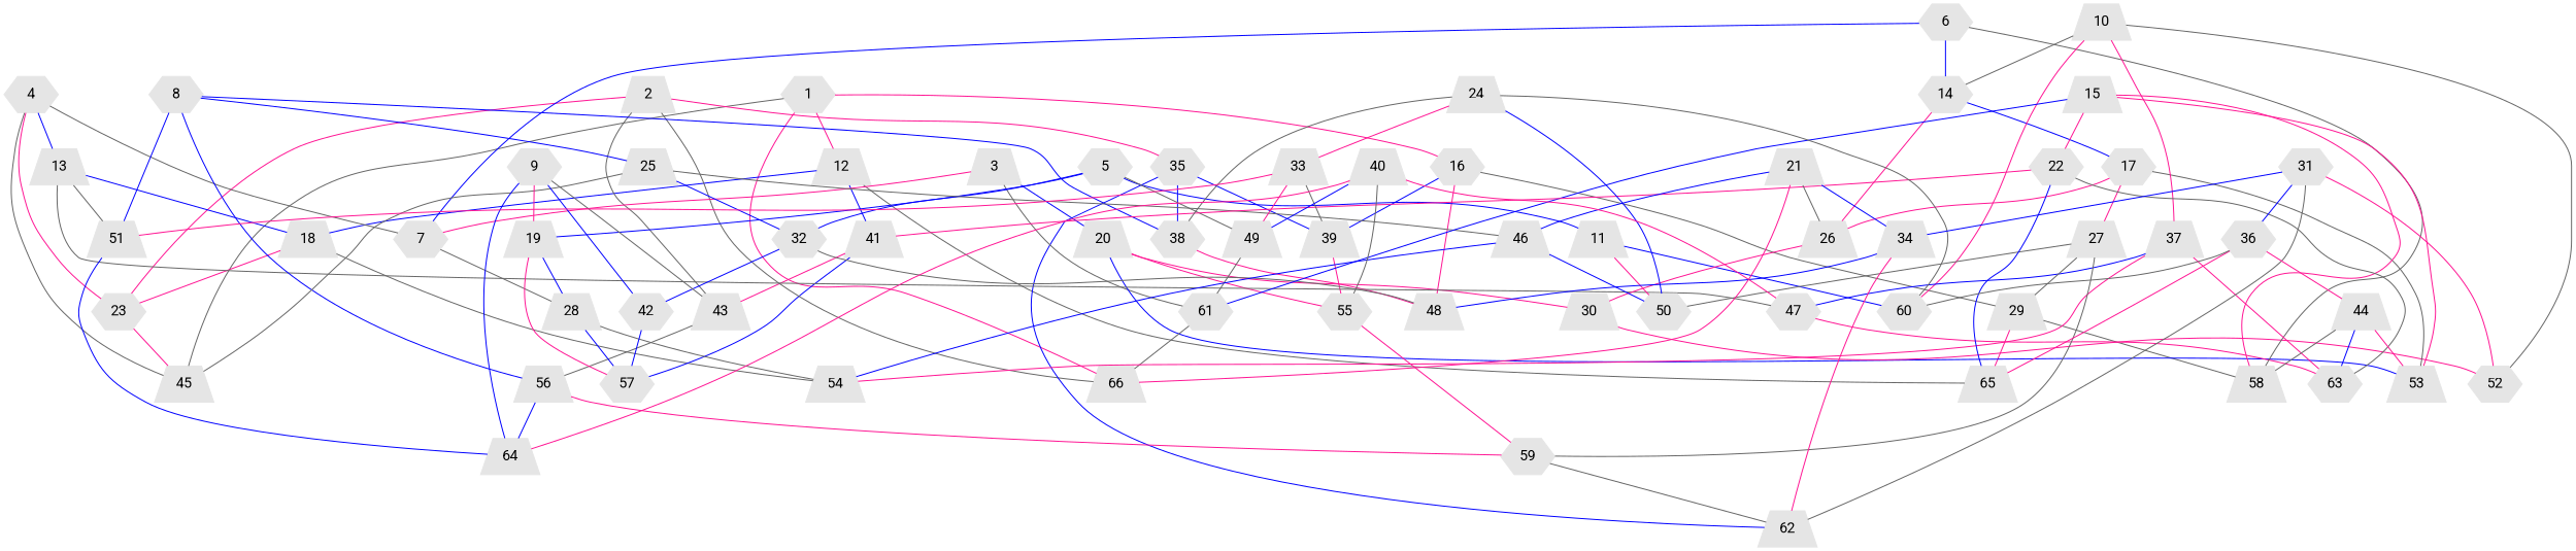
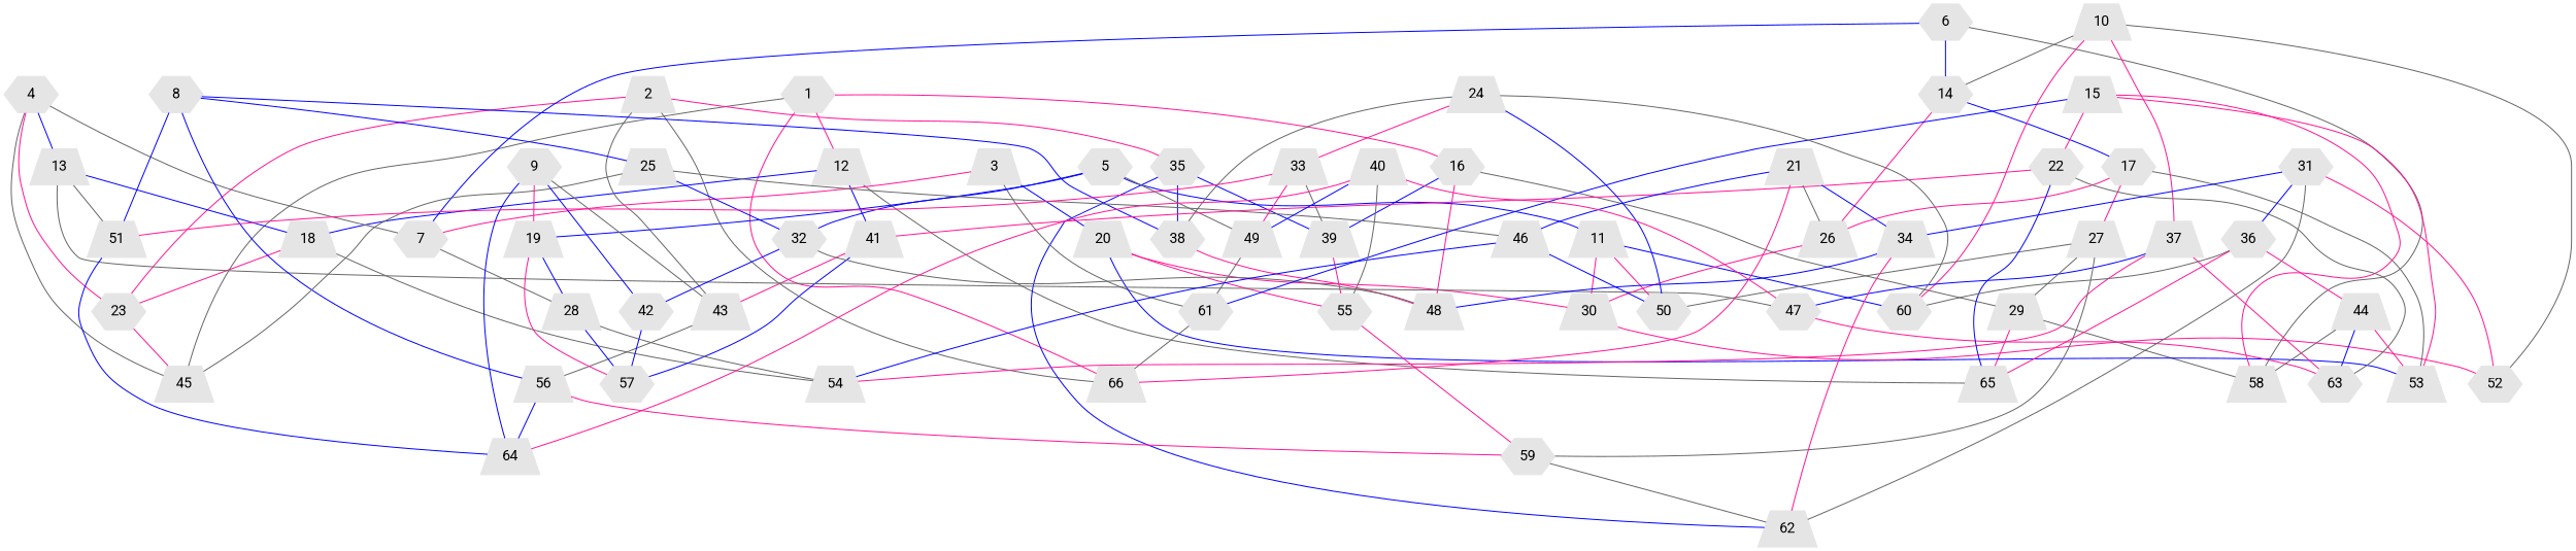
  graph {
    fontname=Roboto
    node [color=gray90 fontname=Roboto shape=trapezium style=filled]
    edge [color=deeppink fontname=Roboto]
    1 [shape=hexagon]
    12
    16 [shape=hexagon]
    45
    66
    18
    41
    65
    29
    39
    48
    2
    23 [shape=hexagon]
    35 [shape=hexagon]
    43
    38 [shape=hexagon]
    62
    56
    7 [shape=hexagon]
    3
    20
    61 [shape=hexagon]
    28
    30
    53
    55 [shape=hexagon]
    52 [shape=hexagon]
    4 [shape=hexagon]
    13
    51
    47 [shape=hexagon]
    5 [shape=hexagon]
    11
    19
    32 [shape=hexagon]
    49
    60 [shape=hexagon]
    50 [shape=hexagon]
    57 [shape=hexagon]
    42 [shape=hexagon]
    6 [shape=hexagon]
    14 [shape=hexagon]
    58
    17 [shape=hexagon]
    26
    54
    8 [shape=hexagon]
    25
    46
    64
    59 [shape=hexagon]
    9 [shape=hexagon]
    10
    37
    63 [shape=hexagon]
    27
    15
    22 [shape=hexagon]
    21
    34
    24
    33
    31 [shape=hexagon]
    36 [shape=hexagon]
    44
    40
    1 -- 12
    1 -- 16
    1 -- 45 [color=gray40]
    1 -- 66
    12 -- 18 [color=blue]
    12 -- 41 [color=blue]
    12 -- 65 [color=gray40]
    16 -- 29 [color=gray40]
    16 -- 39 [color=blue]
    16 -- 48
    18 -- 23
    18 -- 54 [color=gray40]
    41 -- 43
    41 -- 57 [color=blue]
    29 -- 65
    29 -- 58 [color=gray40]
    39 -- 55
    2 -- 66 [color=gray40]
    2 -- 23
    2 -- 35
    2 -- 43 [color=gray40]
    23 -- 45
    35 -- 39 [color=blue]
    35 -- 38 [color=blue]
    35 -- 62 [color=blue]
    43 -- 56 [color=gray40]
    38 -- 48
    56 -- 64 [color=blue]
    56 -- 59
    7 -- 28 [color=gray40]
    3 -- 7
    3 -- 20 [color=blue]
    3 -- 61 [color=gray40]
    20 -- 30
    20 -- 53 [color=blue]
    20 -- 55
    61 -- 66 [color=gray40]
    28 -- 57 [color=blue]
    28 -- 54 [color=gray40]
    30 -- 52
    55 -- 59
    4 -- 45 [color=gray40]
    4 -- 23
    4 -- 7 [color=gray40]
    4 -- 13 [color=blue]
    13 -- 18 [color=blue]
    13 -- 51 [color=gray40]
    13 -- 47 [color=gray40]
    51 -- 64 [color=blue]
    47 -- 63
    5 -- 11 [color=blue]
    5 -- 19 [color=blue]
    5 -- 32 [color=blue]
    5 -- 49 [color=gray40]
+   11 -- 30
    11 -- 60 [color=blue]
    11 -- 50
    19 -- 28 [color=blue]
    19 -- 57
    32 -- 48 [color=gray40]
    32 -- 42 [color=blue]
    49 -- 61 [color=gray40]
    42 -- 57 [color=blue]
    6 -- 7 [color=blue]
    6 -- 14 [color=blue]
    6 -- 58 [color=gray40]
    14 -- 17 [color=blue]
    14 -- 26
    17 -- 53 [color=gray40]
    17 -- 26
    17 -- 27
    26 -- 30
    8 -- 38 [color=blue]
    8 -- 56 [color=blue]
    8 -- 51 [color=blue]
    8 -- 25 [color=blue]
    25 -- 45 [color=gray40]
    25 -- 32 [color=blue]
    25 -- 46 [color=gray40]
    46 -- 50 [color=blue]
    46 -- 54 [color=blue]
    59 -- 62 [color=gray40]
    9 -- 43 [color=gray40]
    9 -- 19
    9 -- 42 [color=blue]
    9 -- 64 [color=blue]
    10 -- 52 [color=gray40]
    10 -- 60
    10 -- 14 [color=gray40]
    10 -- 37
    37 -- 47 [color=blue]
    37 -- 54
    37 -- 63
    27 -- 29 [color=gray40]
    27 -- 50 [color=gray40]
    27 -- 59 [color=gray40]
    15 -- 61 [color=blue]
    15 -- 53
    15 -- 58
    15 -- 22
    22 -- 41
    22 -- 65 [color=blue]
    22 -- 63 [color=gray40]
    21 -- 66
    21 -- 26 [color=gray40]
    21 -- 46 [color=blue]
    21 -- 34 [color=blue]
    34 -- 48 [color=blue]
    34 -- 62
    24 -- 38 [color=gray40]
    24 -- 60 [color=gray40]
    24 -- 50 [color=blue]
    24 -- 33
    33 -- 39 [color=gray40]
    33 -- 51
    33 -- 49
    31 -- 62 [color=gray40]
    31 -- 52
    31 -- 34 [color=blue]
    31 -- 36 [color=blue]
    36 -- 65
    36 -- 60 [color=gray40]
    36 -- 44
    44 -- 53
    44 -- 58 [color=gray40]
    44 -- 63 [color=blue]
    40 -- 55 [color=gray40]
    40 -- 47
    40 -- 49 [color=blue]
    40 -- 64
  }
